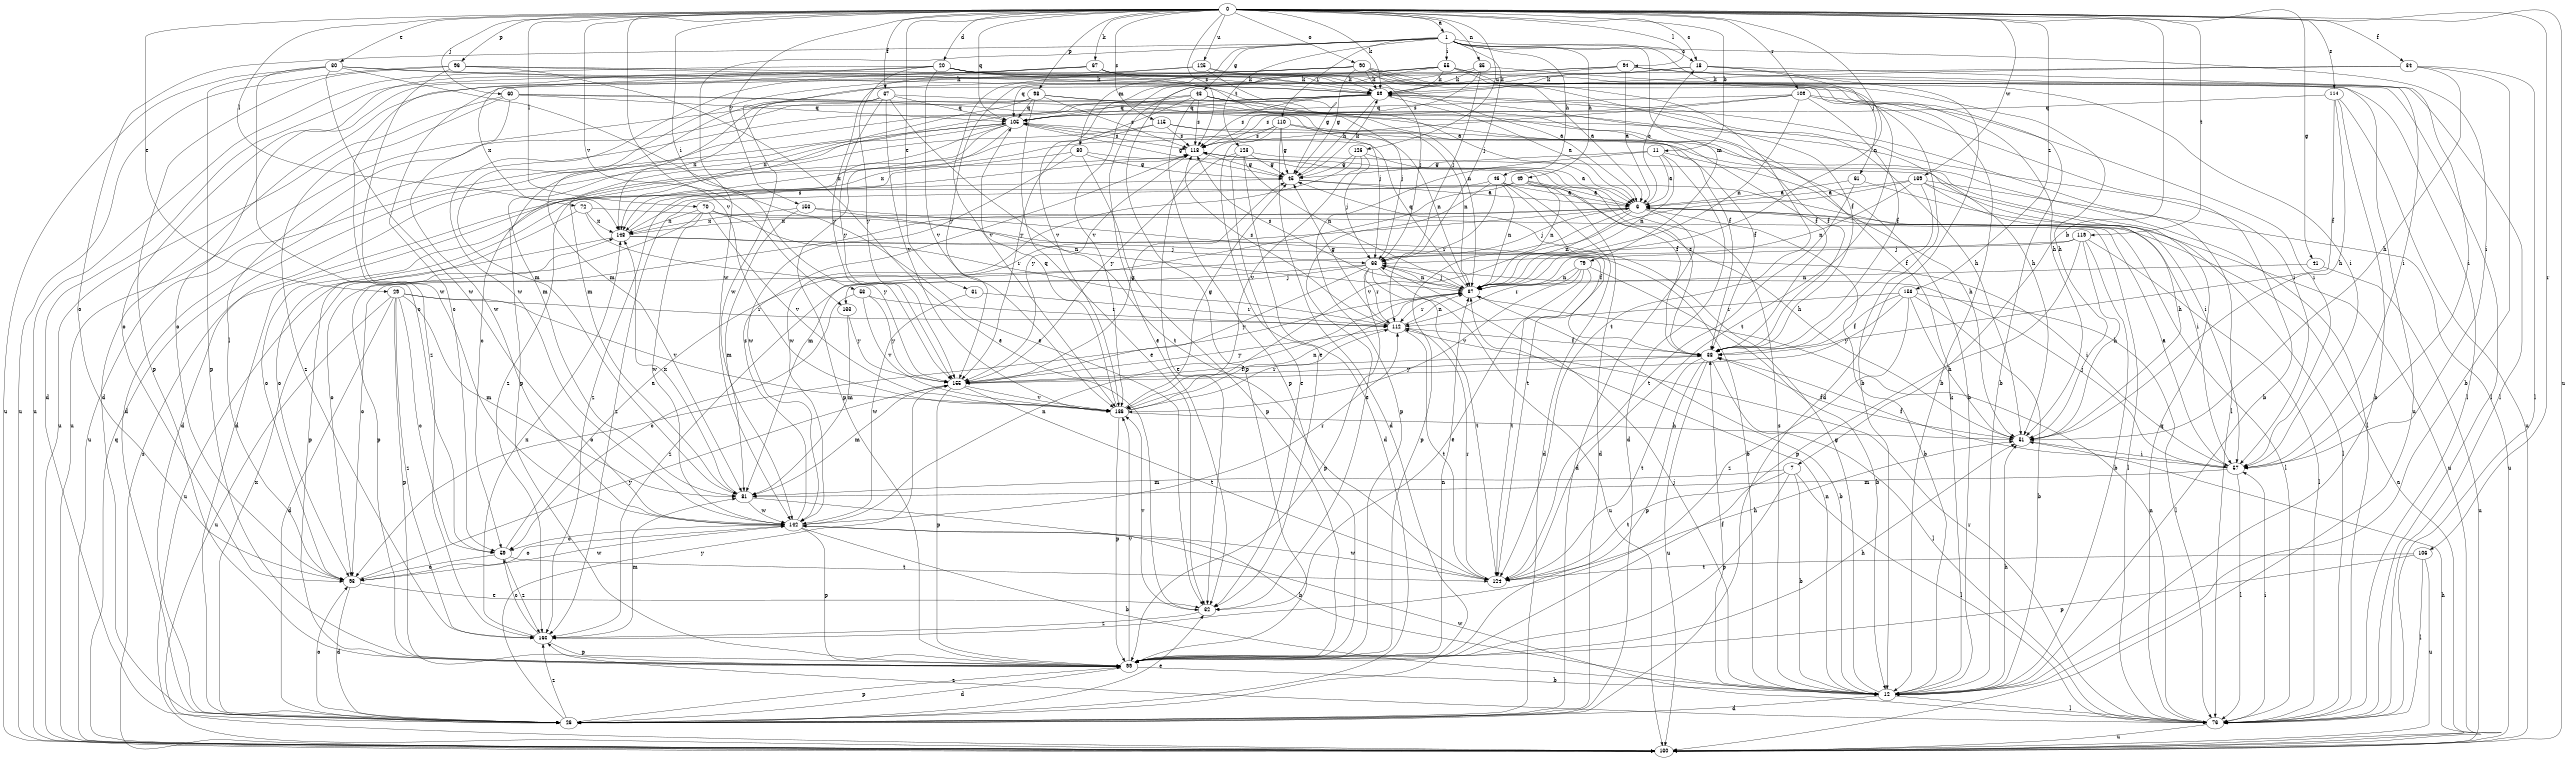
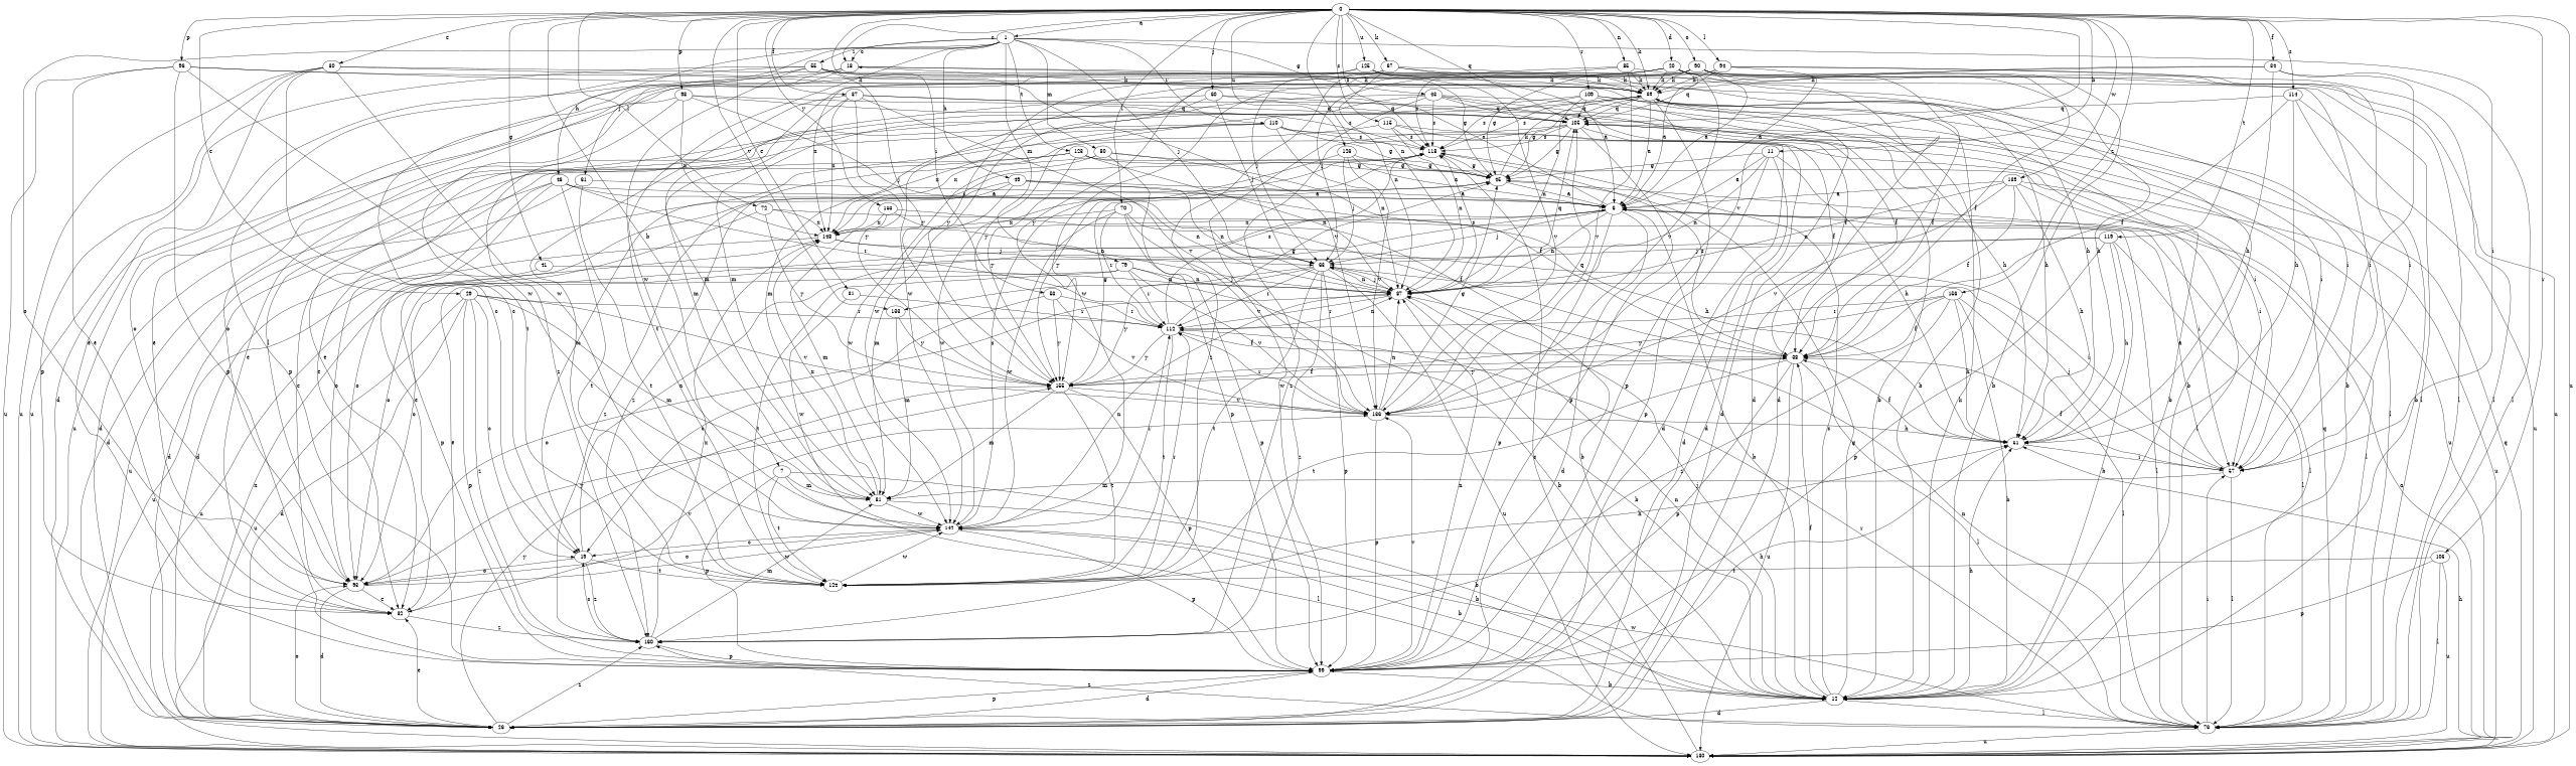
  strict digraph {
    0
    1
    7
    11
    18
    20
    29
    30
    31
    n10 [label=34]
    37
    41
    53
    60
    67
    69
    70
    72
    n19 [label=94]
    85
    87
    90
    96
    98
    105
    106
    109
    114
    115
    118
    119
    125
    126
    130
    133
    136
    139
    153
    156
    43
    46
    49
    55
    57
    61
    63
    79
    80
    93
    110
    123
    142
    12
    76
    99
    81
    124
    6
    26
    45
    51
    32
    148
    155
-   19 [label=59]
+   19
    160
    112
    38
    0 -> 1 [label=a]
    0 -> 7 [label=b]
    0 -> 11 [label=b]
    0 -> 18 [label=c]
    0 -> 20 [label=d]
    0 -> 29 [label=e]
    0 -> 30 [label=e]
    0 -> 31 [label=e]
    0 -> n10 [label=f]
    0 -> 37 [label=f]
    0 -> 41 [label=g]
    0 -> 53 [label=i]
    0 -> 60 [label=j]
    0 -> 67 [label=k]
    0 -> 69 [label=k]
    0 -> 70 [label=l]
    0 -> 72 [label=l]
    0 -> n19 [label=l]
    0 -> 85 [label=n]
    0 -> 87 [label=n]
    0 -> 90 [label=o]
    0 -> 96 [label=p]
    0 -> 98 [label=p]
    0 -> 105 [label=q]
    0 -> 106 [label=r]
    0 -> 109 [label=r]
    0 -> 114 [label=s]
    0 -> 115 [label=s]
    0 -> 118 [label=s]
    0 -> 119 [label=t]
    0 -> 125 [label=u]
    0 -> 126 [label=u]
    0 -> 130 [label=u]
    0 -> 133 [label=v]
    0 -> 136 [label=v]
    0 -> 139 [label=w]
    0 -> 153 [label=y]
    0 -> 156 [label=z]
    1 -> 18 [label=c]
    1 -> 43 [label=g]
    1 -> 46 [label=h]
    1 -> 49 [label=h]
    1 -> 55 [label=i]
    1 -> 57 [label=i]
    1 -> 61 [label=j]
    1 -> 63 [label=j]
    1 -> 79 [label=m]
    1 -> 80 [label=m]
    1 -> 93 [label=o]
    1 -> 110 [label=r]
    1 -> 123 [label=t]
    1 -> 142 [label=w]
    7 -> 12 [label=b]
    7 -> 76 [label=l]
    7 -> 99 [label=p]
    7 -> 81 [label=m]
    7 -> 124 [label=t]
    11 -> 87 [label=n]
    11 -> 99 [label=p]
    11 -> 6 [label=a]
    11 -> 26 [label=d]
    11 -> 45 [label=g]
    11 -> 51 [label=h]
    18 -> 69 [label=k]
    18 -> 57 [label=i]
    18 -> 124 [label=t]
    18 -> 26 [label=d]
    18 -> 32 [label=e]
    20 -> 69 [label=k]
    20 -> 130 [label=u]
    20 -> 136 [label=v]
    20 -> 93 [label=o]
    20 -> 12 [label=b]
    20 -> 6 [label=a]
    20 -> 51 [label=h]
    20 -> 148 [label=x]
    20 -> 155 [label=y]
    29 -> 130 [label=u]
    29 -> 136 [label=v]
    29 -> 99 [label=p]
    29 -> 81 [label=m]
    29 -> 26 [label=d]
    29 -> 19 [label=c]
    29 -> 160 [label=z]
    29 -> 112 [label=r]
    30 -> 69 [label=k]
    30 -> 130 [label=u]
    30 -> 57 [label=i]
    30 -> 142 [label=w]
    30 -> 99 [label=p]
    30 -> 32 [label=e]
    30 -> 19 [label=c]
    31 -> 142 [label=w]
    31 -> 112 [label=r]
    n10 -> 69 [label=k]
    n10 -> 12 [label=b]
    n10 -> 76 [label=l]
    n10 -> 81 [label=m]
    n10 -> 51 [label=h]
    37 -> 105 [label=q]
    37 -> 136 [label=v]
    37 -> 57 [label=i]
    37 -> 81 [label=m]
    37 -> 124 [label=t]
    37 -> 148 [label=x]
    37 -> 155 [label=y]
    41 -> 87 [label=n]
    41 -> 130 [label=u]
    53 -> 136 [label=v]
    53 -> 155 [label=y]
    53 -> 19 [label=c]
    53 -> 112 [label=r]
    60 -> 105 [label=q]
-   60 -> 130 [label=u]
    60 -> 63 [label=j]
    60 -> 142 [label=w]
    60 -> 160 [label=z]
    60 -> 38 [label=f]
    67 -> 69 [label=k]
    67 -> 87 [label=n]
    67 -> 6 [label=a]
    67 -> 26 [label=d]
    67 -> 155 [label=y]
    67 -> 160 [label=z]
    69 -> 105 [label=q]
    69 -> 118 [label=s]
    69 -> 76 [label=l]
    69 -> 99 [label=p]
    69 -> 81 [label=m]
    69 -> 6 [label=a]
    69 -> 26 [label=d]
-   69 -> 45 [label=h]
+   69 -> 45 [label=g]
    69 -> 51 [label=h]
    70 -> 136 [label=v]
    70 -> 142 [label=w]
    70 -> 99 [label=p]
    70 -> 148 [label=x]
    70 -> 112 [label=r]
    70 -> 38 [label=f]
    72 -> 76 [label=l]
    72 -> 99 [label=p]
    72 -> 148 [label=x]
    72 -> 155 [label=y]
    n19 -> 69 [label=k]
    n19 -> 105 [label=q]
    n19 -> 57 [label=i]
    n19 -> 142 [label=w]
    n19 -> 76 [label=l]
    n19 -> 6 [label=a]
    85 -> 69 [label=k]
    85 -> 118 [label=s]
    85 -> 136 [label=v]
    85 -> 63 [label=j]
    85 -> 76 [label=l]
    87 -> 105 [label=q]
    87 -> 118 [label=s]
    87 -> 63 [label=j]
    87 -> 93 [label=o]
    87 -> 12 [label=b]
    87 -> 112 [label=r]
    90 -> 69 [label=k]
    90 -> 142 [label=w]
    90 -> 12 [label=b]
    90 -> 76 [label=l]
    90 -> 81 [label=m]
    90 -> 6 [label=a]
    90 -> 26 [label=d]
    90 -> 45 [label=g]
    90 -> 38 [label=f]
    96 -> 69 [label=k]
    96 -> 130 [label=u]
    96 -> 142 [label=w]
    96 -> 12 [label=b]
    96 -> 99 [label=p]
    96 -> 32 [label=e]
    98 -> 105 [label=q]
    98 -> 118 [label=s]
    98 -> 130 [label=u]
    98 -> 63 [label=j]
    98 -> 32 [label=e]
    98 -> 148 [label=x]
-   98 -> 38 [label=f]
    105 -> 118 [label=s]
    105 -> 130 [label=u]
    105 -> 99 [label=p]
    105 -> 26 [label=d]
    105 -> 45 [label=g]
    105 -> 148 [label=x]
    105 -> 160 [label=z]
    106 -> 130 [label=u]
    106 -> 76 [label=l]
    106 -> 99 [label=p]
    106 -> 124 [label=t]
    109 -> 87 [label=n]
    109 -> 105 [label=q]
    109 -> 118 [label=s]
    109 -> 57 [label=i]
    109 -> 12 [label=b]
    109 -> 32 [label=e]
    109 -> 38 [label=f]
    114 -> 105 [label=q]
    114 -> 130 [label=u]
    114 -> 12 [label=b]
    114 -> 51 [label=h]
    114 -> 38 [label=f]
    115 -> 87 [label=n]
    115 -> 118 [label=s]
    115 -> 26 [label=d]
    115 -> 19 [label=c]
    115 -> 38 [label=f]
    118 -> 45 [label=g]
    118 -> 155 [label=y]
    119 -> 63 [label=j]
    119 -> 93 [label=o]
    119 -> 12 [label=b]
    119 -> 76 [label=l]
    119 -> 99 [label=p]
    119 -> 51 [label=h]
    125 -> 69 [label=k]
    125 -> 136 [label=v]
    125 -> 63 [label=j]
    125 -> 93 [label=o]
    125 -> 45 [label=g]
    126 -> 136 [label=v]
    126 -> 63 [label=j]
    126 -> 142 [label=w]
    126 -> 6 [label=a]
    126 -> 45 [label=g]
    130 -> 105 [label=q]
    130 -> 118 [label=s]
    130 -> 6 [label=a]
    130 -> 51 [label=h]
    133 -> 81 [label=m]
    133 -> 155 [label=y]
    136 -> 87 [label=n]
    136 -> 105 [label=q]
    136 -> 99 [label=p]
    136 -> 45 [label=g]
    136 -> 51 [label=h]
    136 -> 112 [label=r]
    139 -> 87 [label=n]
    139 -> 130 [label=u]
    139 -> 136 [label=v]
    139 -> 76 [label=l]
    139 -> 6 [label=a]
    139 -> 51 [label=h]
    139 -> 38 [label=f]
    153 -> 87 [label=n]
    153 -> 12 [label=b]
    153 -> 81 [label=m]
    153 -> 148 [label=x]
    156 -> 12 [label=b]
    156 -> 76 [label=l]
    156 -> 51 [label=h]
    156 -> 155 [label=y]
    156 -> 160 [label=z]
    156 -> 112 [label=r]
    156 -> 38 [label=f]
    43 -> 105 [label=q]
    43 -> 118 [label=s]
    43 -> 93 [label=l]
    43 -> 12 [label=b]
-   43 -> 99 [label=p]
+   43 -> 99 [label=w]
    43 -> 51 [label=h]
    43 -> 155 [label=y]
    43 -> 38 [label=f]
    46 -> 87 [label=n]
    46 -> 93 [label=o]
    46 -> 124 [label=t]
    46 -> 6 [label=a]
    46 -> 26 [label=d]
    46 -> 32 [label=e]
    46 -> 112 [label=r]
    49 -> 87 [label=n]
    49 -> 81 [label=m]
    49 -> 6 [label=a]
    49 -> 26 [label=d]
    49 -> 51 [label=h]
    49 -> 160 [label=z]
    55 -> 69 [label=k]
    55 -> 130 [label=u]
    55 -> 136 [label=v]
    55 -> 99 [label=p]
    55 -> 124 [label=t]
    55 -> 51 [label=h]
    55 -> 155 [label=y]
    55 -> 19 [label=c]
    57 -> 63 [label=j]
    57 -> 76 [label=l]
    57 -> 81 [label=m]
    57 -> 6 [label=a]
    57 -> 38 [label=f]
    61 -> 130 [label=u]
    61 -> 124 [label=t]
    61 -> 6 [label=a]
    63 -> 87 [label=n]
    63 -> 130 [label=u]
    63 -> 133 [label=j]
    63 -> 99 [label=p]
    63 -> 124 [label=t]
    63 -> 155 [label=y]
    63 -> 160 [label=z]
    63 -> 112 [label=r]
    79 -> 87 [label=n]
    79 -> 136 [label=v]
    79 -> 12 [label=b]
    79 -> 124 [label=t]
    79 -> 32 [label=e]
    79 -> 112 [label=r]
    80 -> 142 [label=w]
    80 -> 99 [label=p]
    80 -> 45 [label=g]
    80 -> 160 [label=z]
    80 -> 38 [label=f]
    93 -> 142 [label=w]
    93 -> 26 [label=d]
    93 -> 32 [label=e]
    93 -> 155 [label=y]
    110 -> 87 [label=n]
    110 -> 118 [label=s]
    110 -> 76 [label=l]
    110 -> 26 [label=d]
    110 -> 45 [label=g]
    110 -> 32 [label=e]
    110 -> 148 [label=x]
    123 -> 87 [label=n]
    123 -> 57 [label=i]
    123 -> 26 [label=d]
    123 -> 45 [label=g]
    123 -> 32 [label=e]
    123 -> 155 [label=y]
    142 -> 87 [label=n]
    142 -> 118 [label=s]
    142 -> 93 [label=o]
    142 -> 12 [label=b]
    142 -> 99 [label=p]
    142 -> 19 [label=c]
    142 -> 112 [label=r]
    12 -> 69 [label=k]
    12 -> 87 [label=n]
    12 -> 118 [label=s]
    12 -> 63 [label=j]
    12 -> 76 [label=l]
    12 -> 26 [label=d]
    12 -> 45 [label=g]
    12 -> 51 [label=h]
    12 -> 38 [label=f]
    76 -> 87 [label=n]
    76 -> 105 [label=q]
    76 -> 130 [label=u]
    76 -> 57 [label=i]
    76 -> 142 [label=w]
    76 -> 160 [label=z]
    76 -> 112 [label=r]
    99 -> 87 [label=n]
    99 -> 136 [label=v]
    99 -> 12 [label=b]
    99 -> 26 [label=d]
    99 -> 51 [label=h]
    81 -> 142 [label=w]
    81 -> 12 [label=b]
    81 -> 148 [label=x]
    124 -> 142 [label=w]
    124 -> 51 [label=h]
    124 -> 112 [label=r]
    6 -> 18 [label=c]
    6 -> 87 [label=n]
    6 -> 63 [label=j]
    6 -> 93 [label=o]
    6 -> 12 [label=b]
    6 -> 76 [label=l]
    6 -> 99 [label=p]
    6 -> 26 [label=d]
    6 -> 148 [label=x]
    26 -> 93 [label=o]
    26 -> 99 [label=p]
    26 -> 32 [label=e]
    26 -> 148 [label=x]
    26 -> 155 [label=y]
    26 -> 160 [label=z]
    45 -> 69 [label=k]
    45 -> 57 [label=i]
    45 -> 93 [label=o]
    45 -> 6 [label=a]
    51 -> 57 [label=i]
    51 -> 38 [label=f]
    32 -> 136 [label=v]
    32 -> 160 [label=z]
    148 -> 118 [label=s]
    148 -> 130 [label=u]
    148 -> 57 [label=i]
    148 -> 63 [label=j]
    155 -> 136 [label=v]
    155 -> 99 [label=p]
    155 -> 81 [label=m]
    155 -> 124 [label=t]
    155 -> 45 [label=g]
    155 -> 38 [label=f]
    19 -> 93 [label=o]
    19 -> 124 [label=t]
    19 -> 6 [label=a]
    19 -> 160 [label=z]
    160 -> 99 [label=p]
    160 -> 81 [label=m]
    160 -> 148 [label=x]
    160 -> 19 [label=c]
    112 -> 87 [label=n]
    112 -> 118 [label=s]
    112 -> 124 [label=t]
    112 -> 45 [label=g]
    112 -> 155 [label=y]
    112 -> 38 [label=f]
    38 -> 118 [label=s]
    38 -> 130 [label=u]
    38 -> 76 [label=l]
    38 -> 99 [label=p]
    38 -> 124 [label=t]
    38 -> 155 [label=y]
  }
